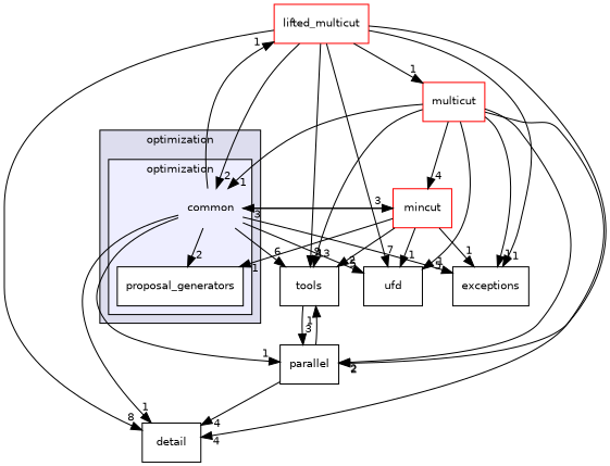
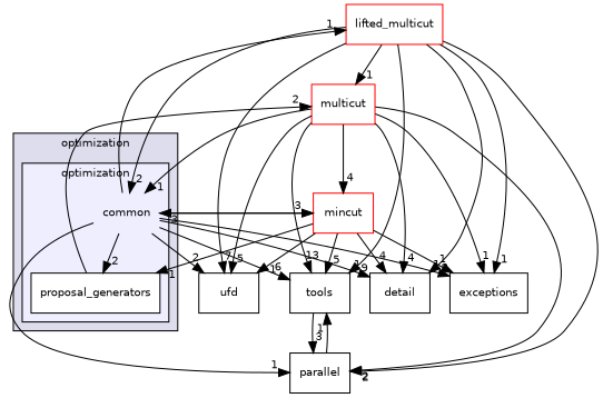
  digraph {
    compound=true
    node [fontname=Helvetica fontsize=10 shape=box]
    edge [headlabel=1 labeldistance=1.5 labelfontname=Helvetica labelfontsize=10]
    n1 [label=common shape=plaintext]
    n2 [color=black fillcolor=white label=proposal_generators style=filled]
    n3 [label=ufd]
    n4 [color=red fillcolor=white label=mincut style=filled]
    n5 [color=red fillcolor=white label=lifted_multicut style=filled]
    n6 [label=exceptions]
    n7 [label=parallel]
    n8 [label=detail]
    n9 [label=tools]
    n10 [color=red fillcolor=white label=multicut style=filled]
    subgraph cluster_1 {
      bgcolor="#ddddee"
      fontname=Helvetica
      fontsize=10
      label=optimization
      pencolor=black
      subgraph cluster_2 {
        bgcolor="#eeeeff"
        fontname=Helvetica
        fontsize=10
        pencolor=black
        n1
        n2
      }
    }
    n1 -> n2 [headlabel=2]
    n1 -> n3 [headlabel=2]
    n1 -> n4 [headlabel=3]
    n1 -> n5
    n1 -> n6
    n1 -> n7
    n1 -> n8
    n1 -> n9 [headlabel=6]
+   n2 -> n10 [headlabel=2]
    n4 -> n1 [headlabel=3]
    n4 -> n2
    n4 -> n3
    n4 -> n6
-   n7 -> n8 [headlabel=4]
+   n4 -> n8 [headlabel=4]
    n4 -> n9 [headlabel=5]
    n5 -> n1 [headlabel=2]
    n5 -> n3 [headlabel=7]
    n5 -> n6
    n5 -> n7 [headlabel=2]
    n5 -> n8 [headlabel=8]
    n5 -> n9 [headlabel=9]
    n5 -> n10
    n7 -> n9
    n9 -> n7 [headlabel=3]
    n10 -> n1
    n10 -> n3 [headlabel=5]
    n10 -> n4 [headlabel=4]
    n10 -> n6
    n10 -> n7 [headlabel=2]
    n10 -> n8 [headlabel=4]
    n10 -> n9 [headlabel=13]
  }
